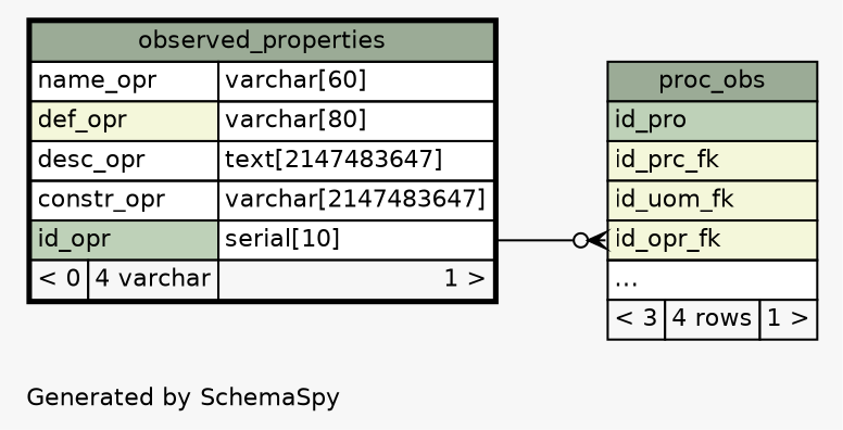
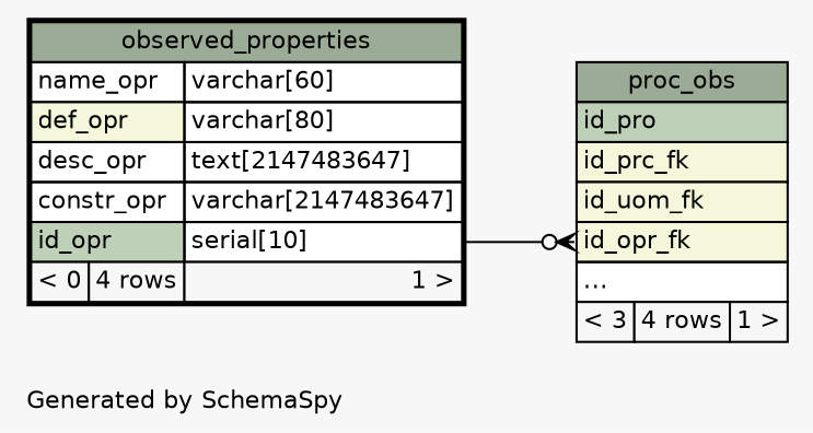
  digraph {
    bgcolor="#f7f7f7"
    fontname=Helvetica
    fontsize=11
    label="\nGenerated by SchemaSpy"
    labeljust=l
    nodesep=0.18
    rankdir=RL
    ranksep=0.46
    node [fontname=Helvetica fontsize=11 shape=plaintext]
    n1 [label=<     <TABLE BORDER="0" CELLBORDER="1" CELLSPACING="0" BGCOLOR="#ffffff">       <TR><TD COLSPAN="3" BGCOLOR="#9bab96" ALIGN="CENTER">proc_obs</TD></TR>       <TR><TD PORT="id_pro" COLSPAN="3" BGCOLOR="#bed1b8" ALIGN="LEFT">id_pro</TD></TR>       <TR><TD PORT="id_prc_fk" COLSPAN="3" BGCOLOR="#f4f7da" ALIGN="LEFT">id_prc_fk</TD></TR>       <TR><TD PORT="id_uom_fk" COLSPAN="3" BGCOLOR="#f4f7da" ALIGN="LEFT">id_uom_fk</TD></TR>       <TR><TD PORT="id_opr_fk" COLSPAN="3" BGCOLOR="#f4f7da" ALIGN="LEFT">id_opr_fk</TD></TR>       <TR><TD PORT="elipses" COLSPAN="3" ALIGN="LEFT">...</TD></TR>       <TR><TD ALIGN="LEFT" BGCOLOR="#f7f7f7">&lt; 3</TD><TD ALIGN="RIGHT" BGCOLOR="#f7f7f7">4 rows</TD><TD ALIGN="RIGHT" BGCOLOR="#f7f7f7">1 &gt;</TD></TR>     </TABLE>>]
-   n2 [label=<     <TABLE BORDER="2" CELLBORDER="1" CELLSPACING="0" BGCOLOR="#ffffff">       <TR><TD COLSPAN="3" BGCOLOR="#9bab96" ALIGN="CENTER">observed_properties</TD></TR>       <TR><TD PORT="name_opr" COLSPAN="2" ALIGN="LEFT">name_opr</TD><TD PORT="name_opr.type" ALIGN="LEFT">varchar[60]</TD></TR>       <TR><TD PORT="def_opr" COLSPAN="2" BGCOLOR="#f4f7da" ALIGN="LEFT">def_opr</TD><TD PORT="def_opr.type" ALIGN="LEFT">varchar[80]</TD></TR>       <TR><TD PORT="desc_opr" COLSPAN="2" ALIGN="LEFT">desc_opr</TD><TD PORT="desc_opr.type" ALIGN="LEFT">text[2147483647]</TD></TR>       <TR><TD PORT="constr_opr" COLSPAN="2" ALIGN="LEFT">constr_opr</TD><TD PORT="constr_opr.type" ALIGN="LEFT">varchar[2147483647]</TD></TR>       <TR><TD PORT="id_opr" COLSPAN="2" BGCOLOR="#bed1b8" ALIGN="LEFT">id_opr</TD><TD PORT="id_opr.type" ALIGN="LEFT">serial[10]</TD></TR>       <TR><TD ALIGN="LEFT" BGCOLOR="#f7f7f7">&lt; 0</TD><TD ALIGN="RIGHT" BGCOLOR="#f7f7f7">4 varchar</TD><TD ALIGN="RIGHT" BGCOLOR="#f7f7f7">1 &gt;</TD></TR>     </TABLE>>]
+   n2 [label=<     <TABLE BORDER="2" CELLBORDER="1" CELLSPACING="0" BGCOLOR="#ffffff">       <TR><TD COLSPAN="3" BGCOLOR="#9bab96" ALIGN="CENTER">observed_properties</TD></TR>       <TR><TD PORT="name_opr" COLSPAN="2" ALIGN="LEFT">name_opr</TD><TD PORT="name_opr.type" ALIGN="LEFT">varchar[60]</TD></TR>       <TR><TD PORT="def_opr" COLSPAN="2" BGCOLOR="#f4f7da" ALIGN="LEFT">def_opr</TD><TD PORT="def_opr.type" ALIGN="LEFT">varchar[80]</TD></TR>       <TR><TD PORT="desc_opr" COLSPAN="2" ALIGN="LEFT">desc_opr</TD><TD PORT="desc_opr.type" ALIGN="LEFT">text[2147483647]</TD></TR>       <TR><TD PORT="constr_opr" COLSPAN="2" ALIGN="LEFT">constr_opr</TD><TD PORT="constr_opr.type" ALIGN="LEFT">varchar[2147483647]</TD></TR>       <TR><TD PORT="id_opr" COLSPAN="2" BGCOLOR="#bed1b8" ALIGN="LEFT">id_opr</TD><TD PORT="id_opr.type" ALIGN="LEFT">serial[10]</TD></TR>       <TR><TD ALIGN="LEFT" BGCOLOR="#f7f7f7">&lt; 0</TD><TD ALIGN="RIGHT" BGCOLOR="#f7f7f7">4 rows</TD><TD ALIGN="RIGHT" BGCOLOR="#f7f7f7">1 &gt;</TD></TR>     </TABLE>>]
    n1 -> n2 [arrowhead=none arrowsize=0.8 arrowtail=crowodot dir=back headport="id_opr.type:e" tailport="id_opr_fk:w"]
  }
